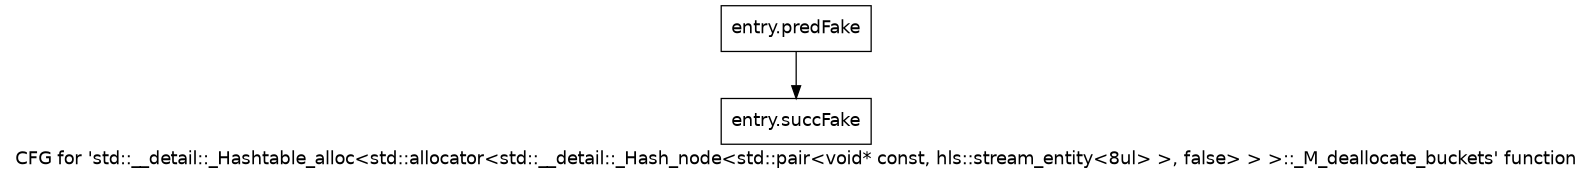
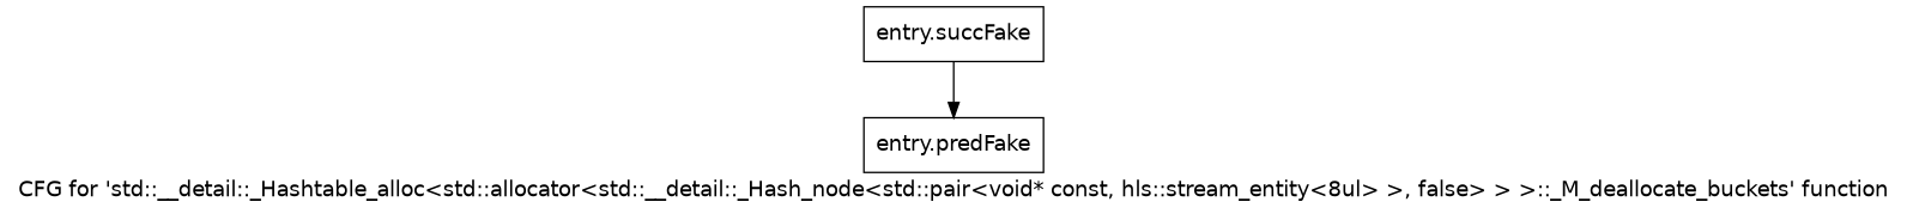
  digraph {
    label="CFG for 'std::__detail::_Hashtable_alloc\<std::allocator\<std::__detail::_Hash_node\<std::pair\<void* const, hls::stream_entity\<8ul\> \>, false\> \> \>::_M_deallocate_buckets' function"
    fontname="DejaVu Sans"
    node [shape=record fontname="DejaVu Sans"]
    n1 [label="{entry.predFake}"]
    n2 [filename="/tools/Xilinx/Vitis_HLS/2023.1/tps/lnx64/gcc-8.3.0/lib/gcc/x86_64-pc-linux-gnu/8.3.0/../../../../include/c++/8.3.0/bits/hashtable_policy.h" label="{entry.succFake}" linenumber=2138]
-   n1 -> n2 [execusionnum=0 filename="/tools/Xilinx/Vitis_HLS/2023.1/tps/lnx64/gcc-8.3.0/lib/gcc/x86_64-pc-linux-gnu/8.3.0/../../../../include/c++/8.3.0/bits/hashtable_policy.h" fontname="DejaVu Sans"]
+   n2 -> n1 [execusionnum=0 filename="/tools/Xilinx/Vitis_HLS/2023.1/tps/lnx64/gcc-8.3.0/lib/gcc/x86_64-pc-linux-gnu/8.3.0/../../../../include/c++/8.3.0/bits/hashtable_policy.h" fontname="DejaVu Sans"]
  }
